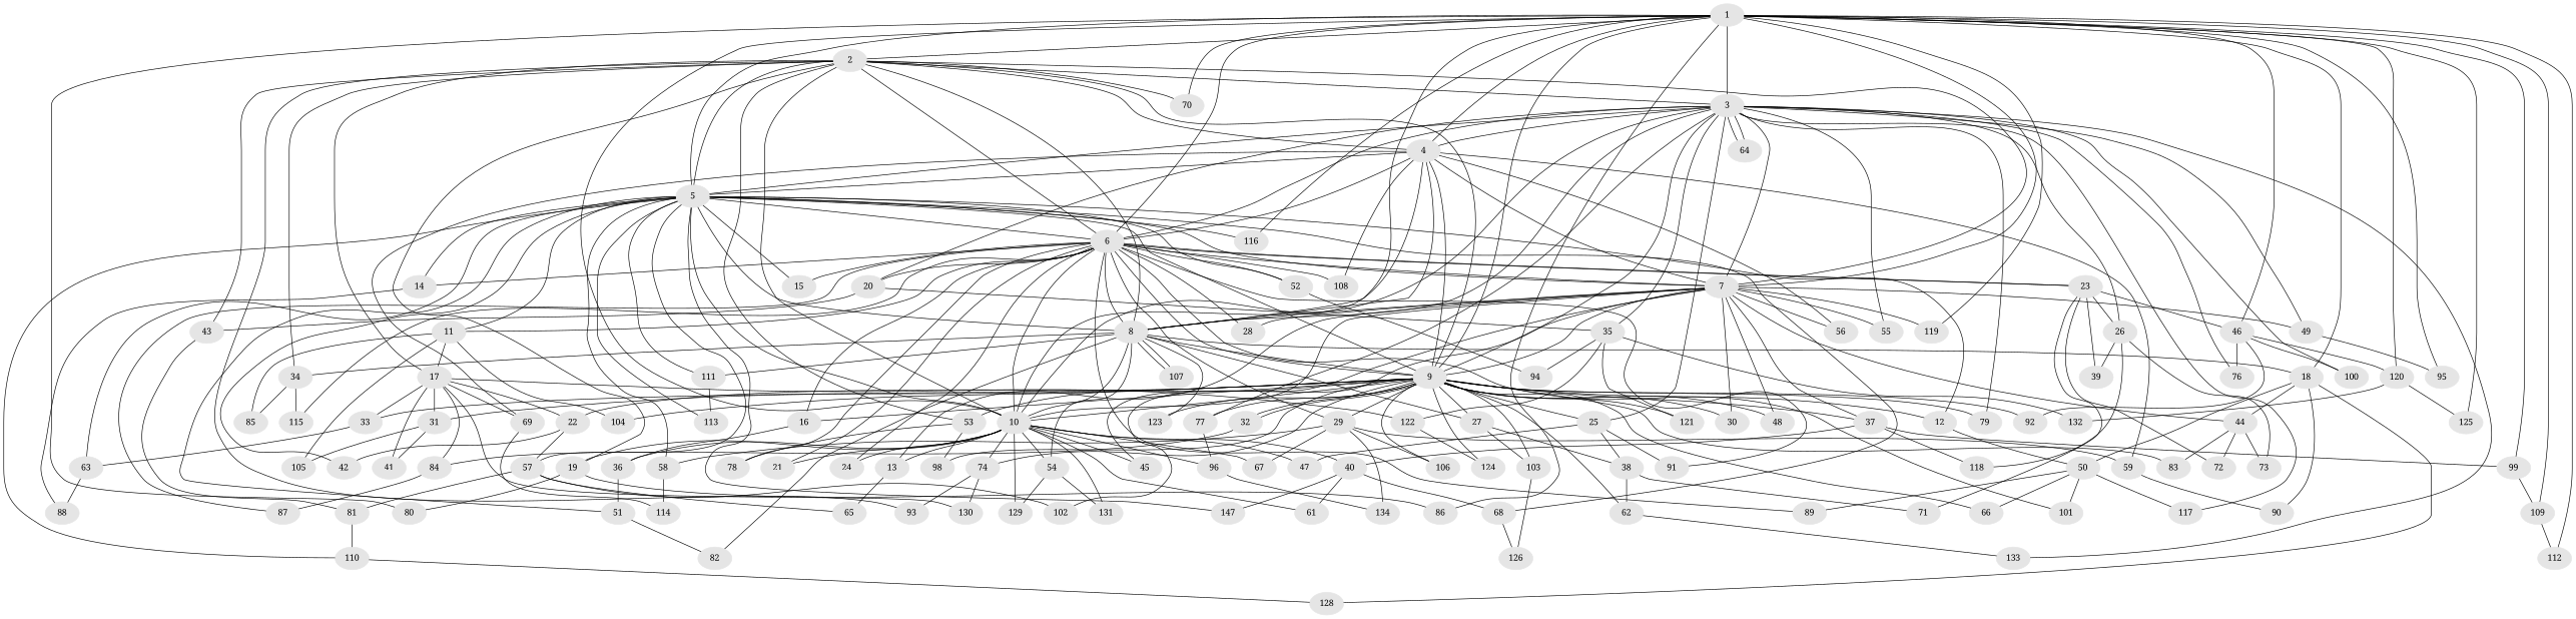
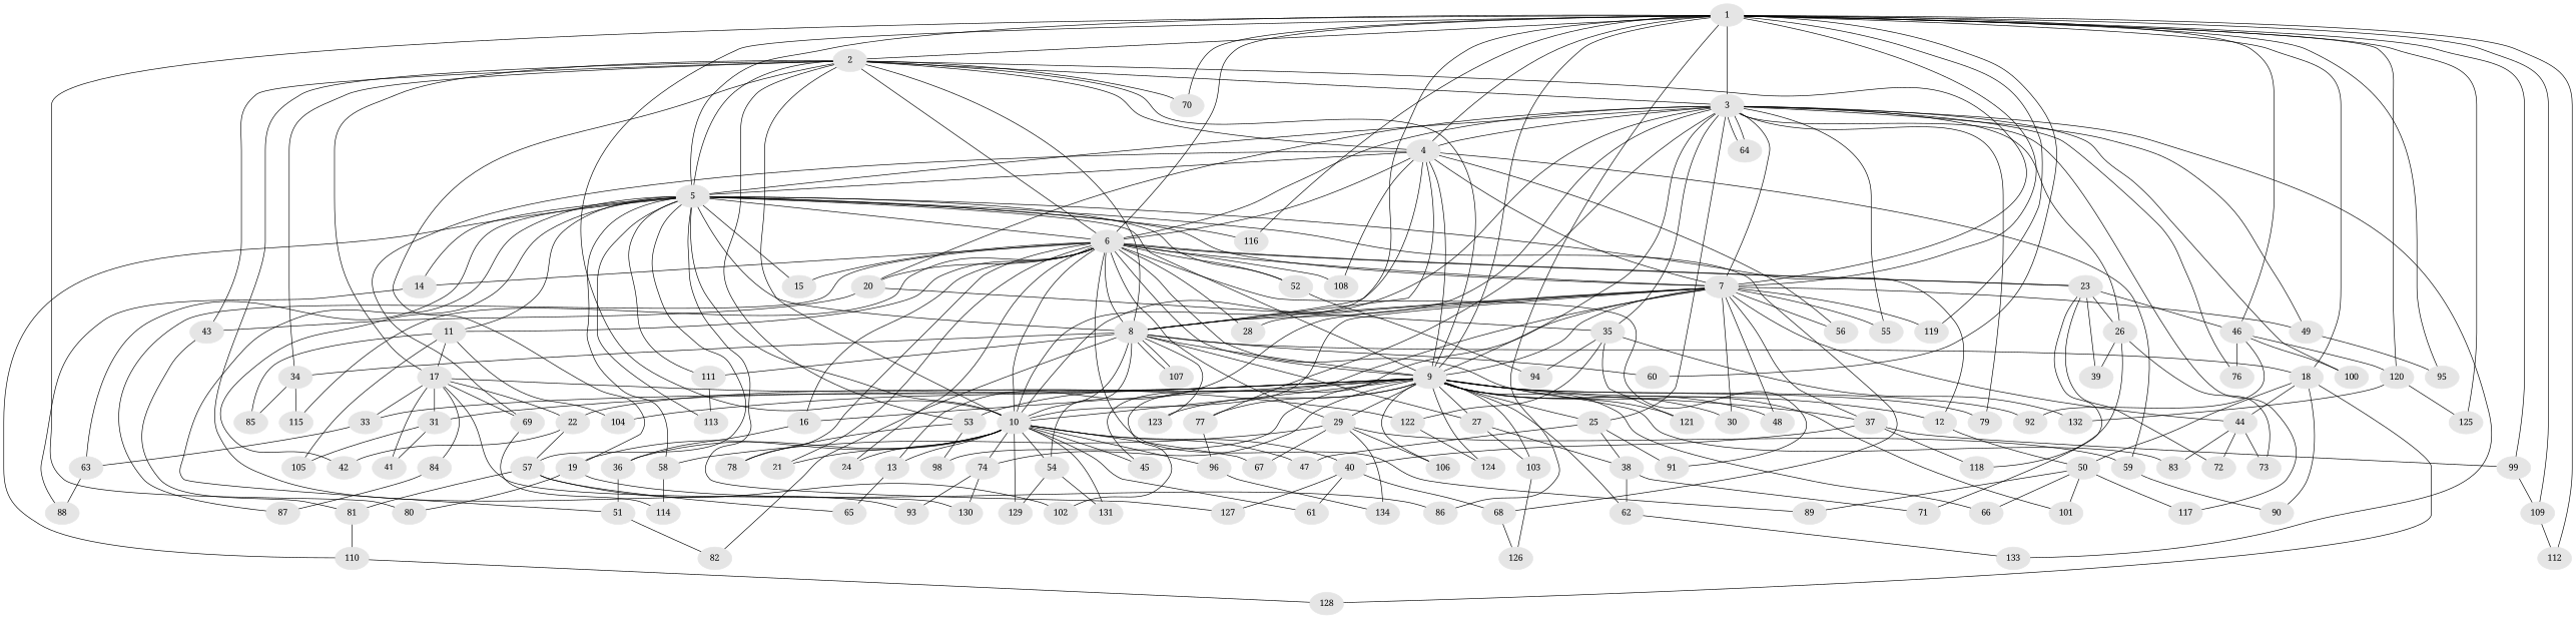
  graph {
    fontname="Noto Serif"
    node [color=gray90 fontname="Noto Serif" style=filled]
    edge [fontname="Noto Serif"]
    1
    2
    3
    4
    5
    6
    7
    8
    9
    10
    18
    46
+   60
    70
    80
    86
    95
    99
    109
    112
    116
    119
    120
    125
    17
    19
    34
    43
    53
    93
    20
    25
    26
    35
    49
    55
    64
    76
    77
    79
    100
    117
    133
    56
    59
    69
    108
    11
    12
    14
    15
    42
    51
    52
    57
    58
    63
    68
    110
    111
    113
-   127 [label=147]
+   127
    16
    21
    23
    24
    28
    29
    78
    87
    89
    91
    101
    115
    13
    30
    37
    44
    45
    48
    102
    27
    54
    82
    107
    123
    22
    31
-   32
    33
    62
    66
    74
    83
    92
    98
    103
    104
    106
    121
    124
    36
    40
    47
    61
    67
    96
    129
    131
    50
    90
    128
    132
    41
    84
    122
    130
    85
    81
    38
    39
    73
    118
    94
    114
    105
    88
    65
    126
    71
    72
    134
    1 -- 2
    1 -- 3
    1 -- 4
    1 -- 5
    1 -- 6
    1 -- 7
    1 -- 8
    1 -- 9
    1 -- 10
    1 -- 18
    1 -- 46
+   1 -- 60
    1 -- 70
    1 -- 80
    1 -- 86
    1 -- 95
    1 -- 99
    1 -- 109
    1 -- 112
    1 -- 116
    1 -- 119
    1 -- 120
    1 -- 125
    2 -- 3
    2 -- 4
    2 -- 5
    2 -- 6
    2 -- 7
    2 -- 8
    2 -- 9
    2 -- 10
    2 -- 70
    2 -- 17
    2 -- 19
    2 -- 34
    2 -- 43
    2 -- 53
    2 -- 93
    3 -- 4
    3 -- 5
    3 -- 6
    3 -- 7
    3 -- 8
    3 -- 9
    3 -- 10
    3 -- 20
    3 -- 25
    3 -- 26
    3 -- 35
    3 -- 49
    3 -- 55
    3 -- 64
    3 -- 64
    3 -- 76
    3 -- 77
    3 -- 79
    3 -- 100
    3 -- 117
    3 -- 133
    4 -- 5
    4 -- 6
    4 -- 7
    4 -- 8
    4 -- 9
    4 -- 10
    4 -- 56
    4 -- 59
    4 -- 69
    4 -- 108
    5 -- 6
    5 -- 7
    5 -- 8
    5 -- 9
    5 -- 10
    5 -- 116
    5 -- 11
    5 -- 12
    5 -- 14
    5 -- 15
    5 -- 42
    5 -- 51
    5 -- 52
    5 -- 57
    5 -- 58
    5 -- 63
    5 -- 68
    5 -- 110
    5 -- 111
    5 -- 113
    5 -- 127
    6 -- 7
    6 -- 8
    6 -- 9
    6 -- 10
    6 -- 20
    6 -- 108
    6 -- 11
    6 -- 14
    6 -- 15
    6 -- 52
    6 -- 16
    6 -- 21
    6 -- 23
    6 -- 23
    6 -- 24
    6 -- 28
    6 -- 29
    6 -- 78
    6 -- 87
    6 -- 89
    6 -- 91
    6 -- 101
    6 -- 115
    7 -- 8
    7 -- 9
    7 -- 10
    7 -- 119
    7 -- 49
    7 -- 55
    7 -- 56
    7 -- 28
    7 -- 13
    7 -- 30
    7 -- 37
    7 -- 44
    7 -- 45
    7 -- 48
    7 -- 102
    8 -- 9
    8 -- 10
    8 -- 18
+   8 -- 60
    8 -- 34
    8 -- 111
    8 -- 27
    8 -- 54
    8 -- 82
    8 -- 107
    8 -- 107
    8 -- 123
    9 -- 10
    9 -- 53
    9 -- 25
    9 -- 77
    9 -- 79
    9 -- 12
    9 -- 16
    9 -- 29
    9 -- 30
    9 -- 37
    9 -- 48
    9 -- 27
    9 -- 123
    9 -- 22
    9 -- 31
-   9 -- 32
-   9 -- 32
    9 -- 33
    9 -- 62
    9 -- 66
    9 -- 74
    9 -- 83
    9 -- 92
    9 -- 98
    9 -- 103
    9 -- 104
    9 -- 106
    9 -- 121
    9 -- 124
    10 -- 19
    10 -- 21
    10 -- 24
    10 -- 13
    10 -- 45
    10 -- 54
    10 -- 74
    10 -- 36
    10 -- 40
    10 -- 47
    10 -- 61
    10 -- 67
    10 -- 96
    10 -- 129
    10 -- 131
    18 -- 44
    18 -- 50
    18 -- 90
    18 -- 128
    46 -- 120
    46 -- 76
    46 -- 100
    46 -- 92
    99 -- 109
    109 -- 112
    120 -- 125
    120 -- 132
    17 -- 69
    17 -- 22
    17 -- 31
    17 -- 33
    17 -- 41
    17 -- 84
    17 -- 122
    17 -- 130
    19 -- 80
    19 -- 86
    34 -- 115
    34 -- 85
    43 -- 81
    53 -- 78
    53 -- 98
    20 -- 43
    20 -- 35
    25 -- 91
    25 -- 47
    25 -- 38
    26 -- 39
    26 -- 73
    26 -- 118
    35 -- 121
    35 -- 132
    35 -- 122
    35 -- 94
    49 -- 95
    77 -- 96
    59 -- 90
    69 -- 114
    11 -- 17
    11 -- 104
    11 -- 85
    11 -- 105
    12 -- 50
    14 -- 88
    51 -- 82
    52 -- 94
    57 -- 102
    57 -- 81
    57 -- 65
    58 -- 114
    63 -- 88
    68 -- 126
    110 -- 128
    111 -- 113
    16 -- 36
    23 -- 46
    23 -- 26
    23 -- 39
    23 -- 71
    23 -- 72
    29 -- 59
    29 -- 58
    29 -- 106
    29 -- 67
    29 -- 134
    13 -- 65
    37 -- 99
    37 -- 40
    37 -- 118
    44 -- 83
    44 -- 73
    44 -- 72
    27 -- 103
    27 -- 38
    54 -- 129
    54 -- 131
    22 -- 42
    22 -- 57
    31 -- 41
    31 -- 105
-   32 -- 84
    33 -- 63
    62 -- 133
    74 -- 93
    74 -- 130
    103 -- 126
    36 -- 51
    40 -- 68
    40 -- 127
    40 -- 61
    96 -- 134
    50 -- 117
    50 -- 89
    50 -- 101
    50 -- 66
    84 -- 87
    122 -- 124
    81 -- 110
    38 -- 62
    38 -- 71
  }
